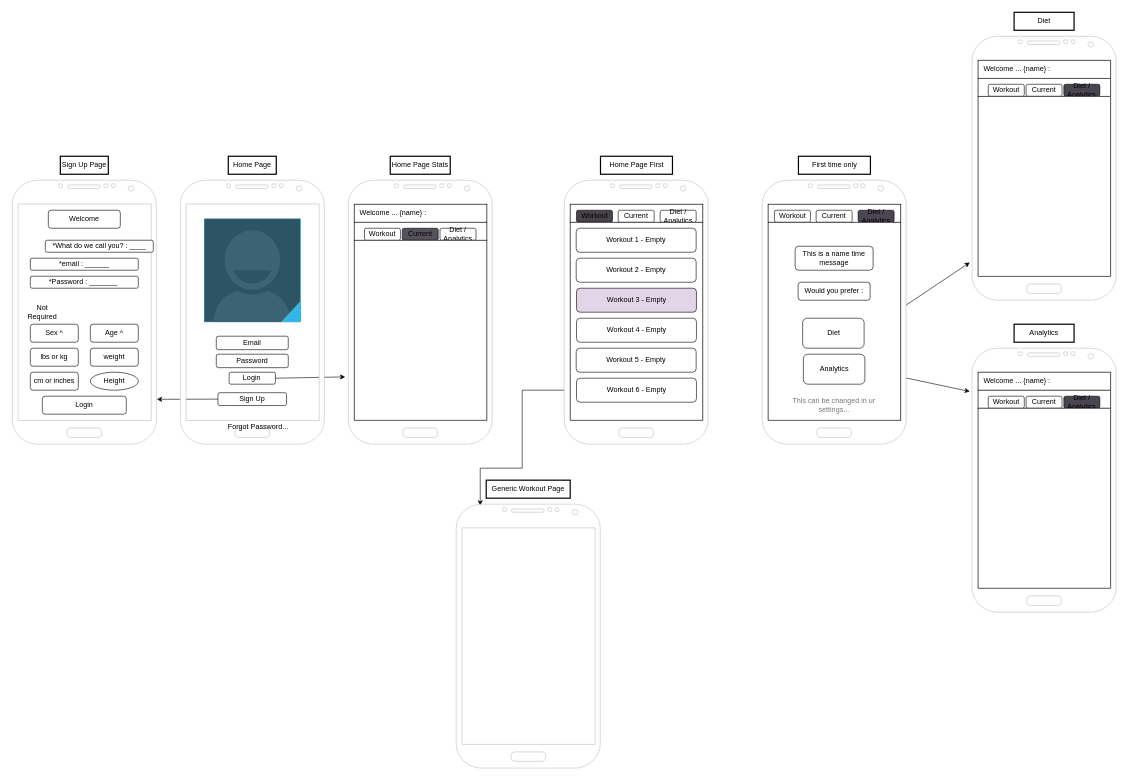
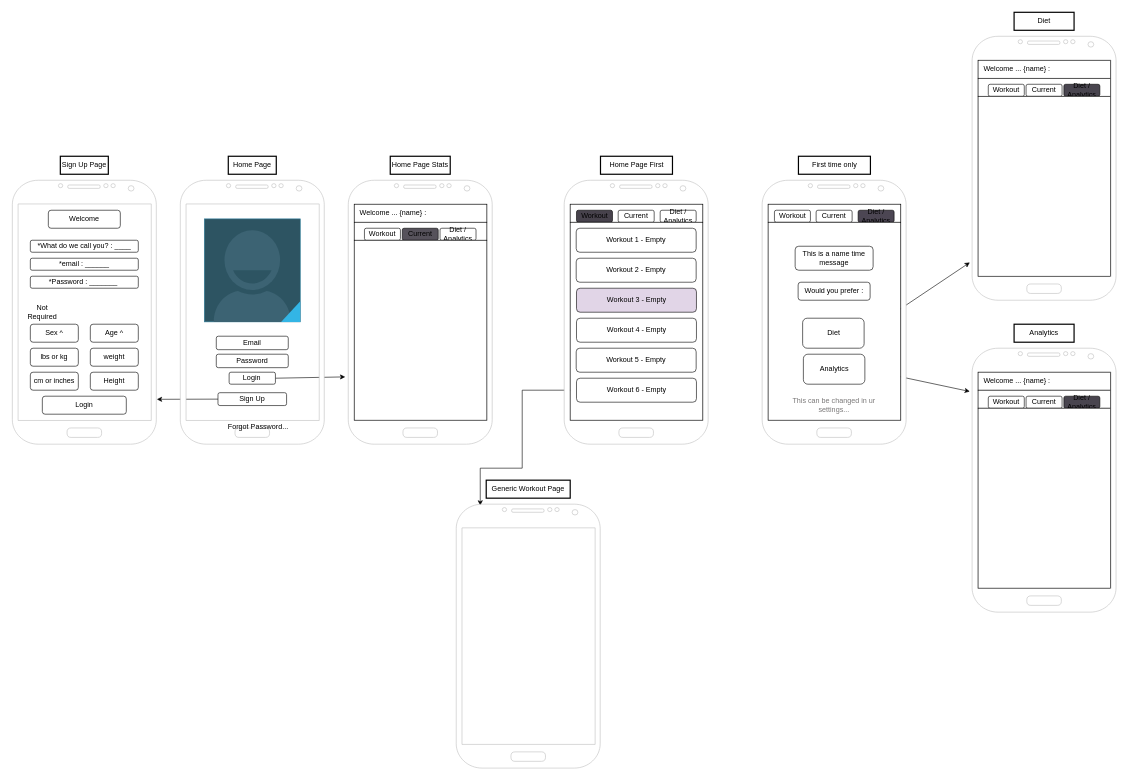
  <mxCell id="0" />
  <mxCell id="1" parent="0" />
  <mxCell id="2" value="" style="endArrow=classic;html=1;rounded=0;exitX=0;exitY=0.5;exitDx=0;exitDy=0;entryX=0.167;entryY=0.005;entryDx=0;entryDy=0;entryPerimeter=0;" edge="1" parent="1" source="44" target="80"><mxGeometry width="50" height="50" relative="1" as="geometry"><mxPoint x="1070" y="690" as="sourcePoint" /><mxPoint x="1120" y="640" as="targetPoint" /><Array as="points"><mxPoint x="870" y="650" /><mxPoint x="870" y="780" /><mxPoint x="800" y="780" /></Array></mxGeometry></mxCell>
  <mxCell id="3" value="" style="endArrow=classic;html=1;rounded=0;exitX=0;exitY=0.5;exitDx=0;exitDy=0;entryX=1.004;entryY=0.83;entryDx=0;entryDy=0;entryPerimeter=0;" edge="1" parent="1" source="59" target="65"><mxGeometry width="50" height="50" relative="1" as="geometry"><mxPoint x="270" y="690" as="sourcePoint" /><mxPoint x="280" y="660" as="targetPoint" /></mxGeometry></mxCell>
  <mxCell id="4" value="" style="endArrow=classic;html=1;rounded=0;entryX=-0.021;entryY=0.745;entryDx=0;entryDy=0;entryPerimeter=0;exitX=1;exitY=0.5;exitDx=0;exitDy=0;" edge="1" parent="1" source="62" target="46"><mxGeometry width="50" height="50" relative="1" as="geometry"><mxPoint x="480" y="607.56" as="sourcePoint" /><mxPoint x="530" y="557.56" as="targetPoint" /></mxGeometry></mxCell>
  <mxCell id="5" value="" style="group" vertex="1" connectable="0" parent="1"><mxGeometry x="1620" y="20" width="240" height="530" as="geometry" /></mxCell>
  <mxCell id="6" value="" style="group" vertex="1" connectable="0" parent="5"><mxGeometry width="240" height="480" as="geometry" /></mxCell>
  <mxCell id="7" value="" style="verticalLabelPosition=bottom;verticalAlign=top;html=1;shadow=0;dashed=0;strokeWidth=1;shape=mxgraph.android.phone2;strokeColor=#c0c0c0;" vertex="1" parent="6"><mxGeometry y="40" width="240" height="440" as="geometry" /></mxCell>
  <mxCell id="8" value="Diet" style="text;html=1;strokeColor=default;fillColor=none;align=center;verticalAlign=middle;whiteSpace=wrap;rounded=0;strokeWidth=2;" vertex="1" parent="6"><mxGeometry x="70" width="100" height="30" as="geometry" /></mxCell>
  <mxCell id="9" value="" style="rounded=0;whiteSpace=wrap;html=1;strokeWidth=1;perimeterSpacing=0;fillStyle=solid;" vertex="1" parent="6"><mxGeometry x="10" y="80" width="221" height="30" as="geometry" /></mxCell>
  <mxCell id="10" value="Welcome ... {name} :" style="text;html=1;strokeColor=none;fillColor=none;align=center;verticalAlign=middle;whiteSpace=wrap;rounded=0;" vertex="1" parent="6"><mxGeometry x="10" y="80" width="130" height="30" as="geometry" /></mxCell>
  <mxCell id="11" value="" style="rounded=0;whiteSpace=wrap;html=1;strokeWidth=1;perimeterSpacing=0;fillStyle=solid;" vertex="1" parent="6"><mxGeometry x="10" y="110" width="221" height="30" as="geometry" /></mxCell>
  <mxCell id="12" value="Workout" style="rounded=1;whiteSpace=wrap;html=1;" vertex="1" parent="6"><mxGeometry x="27" y="120" width="60" height="20" as="geometry" /></mxCell>
  <mxCell id="13" value="Current" style="rounded=1;whiteSpace=wrap;html=1;fillColor=default;fillStyle=auto;" vertex="1" parent="6"><mxGeometry x="90" y="120" width="60" height="20" as="geometry" /></mxCell>
  <mxCell id="14" value="Diet / Analytics" style="rounded=1;whiteSpace=wrap;html=1;fillColor=#49454f;" vertex="1" parent="6"><mxGeometry x="153" y="120" width="60" height="20" as="geometry" /></mxCell>
  <mxCell id="15" value="" style="rounded=0;whiteSpace=wrap;html=1;" vertex="1" parent="6"><mxGeometry x="10" y="140" width="221" height="300" as="geometry" /></mxCell>
  <mxCell id="16" value="" style="endArrow=classic;html=1;rounded=0;exitX=1;exitY=0.5;exitDx=0;exitDy=0;entryX=-0.016;entryY=0.857;entryDx=0;entryDy=0;entryPerimeter=0;" edge="1" parent="1" source="28" target="7"><mxGeometry width="50" height="50" relative="1" as="geometry"><mxPoint x="1540" y="520" as="sourcePoint" /><mxPoint x="1590" y="470" as="targetPoint" /></mxGeometry></mxCell>
  <mxCell id="17" value="" style="endArrow=classic;html=1;rounded=0;exitX=1;exitY=0.5;exitDx=0;exitDy=0;entryX=-0.016;entryY=0.164;entryDx=0;entryDy=0;entryPerimeter=0;" edge="1" parent="1" source="29" target="83"><mxGeometry width="50" height="50" relative="1" as="geometry"><mxPoint x="1460" y="618" as="sourcePoint" /><mxPoint x="1636" y="500" as="targetPoint" /></mxGeometry></mxCell>
  <mxCell id="18" value="" style="group" vertex="1" connectable="0" parent="1"><mxGeometry x="1270" y="260" width="240" height="480" as="geometry" /></mxCell>
  <mxCell id="19" value="" style="verticalLabelPosition=bottom;verticalAlign=top;html=1;shadow=0;dashed=0;strokeWidth=1;shape=mxgraph.android.phone2;strokeColor=#c0c0c0;container=0;" vertex="1" parent="18"><mxGeometry y="40" width="240" height="440" as="geometry" /></mxCell>
  <mxCell id="20" value="First time only" style="text;html=1;strokeColor=default;fillColor=none;align=center;verticalAlign=middle;whiteSpace=wrap;rounded=0;strokeWidth=2;container=0;" vertex="1" parent="18"><mxGeometry x="60.5" width="120" height="30" as="geometry" /></mxCell>
  <mxCell id="21" value="" style="rounded=0;whiteSpace=wrap;html=1;strokeWidth=1;perimeterSpacing=0;fillStyle=solid;container=0;" vertex="1" parent="18"><mxGeometry x="10" y="80" width="221" height="30" as="geometry" /></mxCell>
  <mxCell id="22" value="Workout" style="rounded=1;whiteSpace=wrap;html=1;fillColor=default;container=0;" vertex="1" parent="18"><mxGeometry x="20.5" y="90" width="60" height="20" as="geometry" /></mxCell>
  <mxCell id="23" value="Current" style="rounded=1;whiteSpace=wrap;html=1;fillColor=default;gradientColor=none;fillStyle=auto;container=0;" vertex="1" parent="18"><mxGeometry x="90" y="90" width="60" height="20" as="geometry" /></mxCell>
  <mxCell id="24" value="Diet / Analytics" style="rounded=1;whiteSpace=wrap;html=1;fillColor=#4c4653;container=0;" vertex="1" parent="18"><mxGeometry x="160" y="90" width="60" height="20" as="geometry" /></mxCell>
  <mxCell id="25" value="" style="rounded=0;whiteSpace=wrap;html=1;container=0;" vertex="1" parent="18"><mxGeometry x="10" y="110" width="221" height="330" as="geometry" /></mxCell>
  <mxCell id="26" value="This is a name time message" style="rounded=1;whiteSpace=wrap;html=1;container=0;" vertex="1" parent="18"><mxGeometry x="55" y="150" width="130" height="40" as="geometry" /></mxCell>
  <mxCell id="27" value="Would you prefer :" style="rounded=1;whiteSpace=wrap;html=1;container=0;" vertex="1" parent="18"><mxGeometry x="60" y="210" width="120" height="30" as="geometry" /></mxCell>
  <mxCell id="28" value="Diet" style="rounded=1;whiteSpace=wrap;html=1;container=0;" vertex="1" parent="18"><mxGeometry x="67.5" y="270" width="102.5" height="50" as="geometry" /></mxCell>
  <mxCell id="29" value="Analytics" style="rounded=1;whiteSpace=wrap;html=1;container=0;" vertex="1" parent="18"><mxGeometry x="68.75" y="330" width="102.5" height="50" as="geometry" /></mxCell>
  <mxCell id="30" value="This can be changed in ur settings..." style="text;html=1;strokeColor=none;fillColor=none;align=center;verticalAlign=middle;whiteSpace=wrap;rounded=0;fontColor=#797777;container=0;" vertex="1" parent="18"><mxGeometry x="40" y="400" width="160" height="30" as="geometry" /></mxCell>
  <mxCell id="31" value="" style="group" vertex="1" connectable="0" parent="1"><mxGeometry x="940" y="260" width="240" height="480" as="geometry" /></mxCell>
  <mxCell id="32" value="" style="verticalLabelPosition=bottom;verticalAlign=top;html=1;shadow=0;dashed=0;strokeWidth=1;shape=mxgraph.android.phone2;strokeColor=#c0c0c0;container=0;" vertex="1" parent="31"><mxGeometry y="40" width="240" height="440" as="geometry" /></mxCell>
  <mxCell id="33" value="Home Page First" style="text;html=1;strokeColor=default;fillColor=none;align=center;verticalAlign=middle;whiteSpace=wrap;rounded=0;strokeWidth=2;container=0;" vertex="1" parent="31"><mxGeometry x="60.5" width="120" height="30" as="geometry" /></mxCell>
  <mxCell id="34" value="" style="rounded=0;whiteSpace=wrap;html=1;strokeWidth=1;perimeterSpacing=0;fillStyle=solid;container=0;" vertex="1" parent="31"><mxGeometry x="10" y="80" width="221" height="30" as="geometry" /></mxCell>
  <mxCell id="35" value="Workout" style="rounded=1;whiteSpace=wrap;html=1;fillColor=#47424c;container=0;" vertex="1" parent="31"><mxGeometry x="20.5" y="90" width="60" height="20" as="geometry" /></mxCell>
  <mxCell id="36" value="Current" style="rounded=1;whiteSpace=wrap;html=1;fillColor=default;gradientColor=none;fillStyle=auto;container=0;" vertex="1" parent="31"><mxGeometry x="90" y="90" width="60" height="20" as="geometry" /></mxCell>
  <mxCell id="37" value="Diet / Analytics" style="rounded=1;whiteSpace=wrap;html=1;container=0;" vertex="1" parent="31"><mxGeometry x="160" y="90" width="60" height="20" as="geometry" /></mxCell>
  <mxCell id="38" value="" style="rounded=0;whiteSpace=wrap;html=1;container=0;" vertex="1" parent="31"><mxGeometry x="10" y="110" width="221" height="330" as="geometry" /></mxCell>
  <mxCell id="39" value="Workout 1 - Empty" style="rounded=1;whiteSpace=wrap;html=1;container=0;" vertex="1" parent="31"><mxGeometry x="20" y="120" width="200" height="40" as="geometry" /></mxCell>
  <mxCell id="40" value="Workout 2 - Empty" style="rounded=1;whiteSpace=wrap;html=1;container=0;" vertex="1" parent="31"><mxGeometry x="20" y="170" width="200" height="40" as="geometry" /></mxCell>
  <mxCell id="41" value="Workout 3 - Empty" style="rounded=1;whiteSpace=wrap;html=1;container=0;fillColor=#e1d5e7;" vertex="1" parent="31"><mxGeometry x="20.5" y="220" width="200" height="40" as="geometry" /></mxCell>
  <mxCell id="42" value="Workout 4 - Empty" style="rounded=1;whiteSpace=wrap;html=1;container=0;" vertex="1" parent="31"><mxGeometry x="20.5" y="270" width="200" height="40" as="geometry" /></mxCell>
  <mxCell id="43" value="Workout 5 - Empty" style="rounded=1;whiteSpace=wrap;html=1;container=0;" vertex="1" parent="31"><mxGeometry x="20" y="320" width="200" height="40" as="geometry" /></mxCell>
  <mxCell id="44" value="Workout 6 - Empty" style="rounded=1;whiteSpace=wrap;html=1;container=0;" vertex="1" parent="31"><mxGeometry x="20.5" y="370" width="200" height="40" as="geometry" /></mxCell>
  <mxCell id="45" value="" style="group" vertex="1" connectable="0" parent="1"><mxGeometry x="580" y="260" width="240" height="480" as="geometry" /></mxCell>
  <mxCell id="46" value="" style="verticalLabelPosition=bottom;verticalAlign=top;html=1;shadow=0;dashed=0;strokeWidth=1;shape=mxgraph.android.phone2;strokeColor=#c0c0c0;container=0;" vertex="1" parent="45"><mxGeometry y="40" width="240" height="440" as="geometry" /></mxCell>
  <mxCell id="47" value="Home Page Stats" style="text;html=1;strokeColor=default;fillColor=none;align=center;verticalAlign=middle;whiteSpace=wrap;rounded=0;strokeWidth=2;container=0;" vertex="1" parent="45"><mxGeometry x="70" width="100" height="30" as="geometry" /></mxCell>
  <mxCell id="48" value="" style="rounded=0;whiteSpace=wrap;html=1;strokeWidth=1;perimeterSpacing=0;fillStyle=solid;container=0;" vertex="1" parent="45"><mxGeometry x="10" y="80" width="221" height="30" as="geometry" /></mxCell>
  <mxCell id="49" value="Welcome ... {name} :" style="text;html=1;strokeColor=none;fillColor=none;align=center;verticalAlign=middle;whiteSpace=wrap;rounded=0;container=0;" vertex="1" parent="45"><mxGeometry x="10" y="80" width="130" height="30" as="geometry" /></mxCell>
  <mxCell id="50" value="" style="rounded=0;whiteSpace=wrap;html=1;strokeWidth=1;perimeterSpacing=0;fillStyle=solid;container=0;" vertex="1" parent="45"><mxGeometry x="10" y="110" width="221" height="30" as="geometry" /></mxCell>
  <mxCell id="51" value="Workout" style="rounded=1;whiteSpace=wrap;html=1;container=0;" vertex="1" parent="45"><mxGeometry x="27" y="120" width="60" height="20" as="geometry" /></mxCell>
  <mxCell id="52" value="Current" style="rounded=1;whiteSpace=wrap;html=1;fillColor=#56525b;container=0;" vertex="1" parent="45"><mxGeometry x="90" y="120" width="60" height="20" as="geometry" /></mxCell>
  <mxCell id="53" value="Diet / Analytics" style="rounded=1;whiteSpace=wrap;html=1;container=0;" vertex="1" parent="45"><mxGeometry x="153" y="120" width="60" height="20" as="geometry" /></mxCell>
  <mxCell id="54" value="" style="rounded=0;whiteSpace=wrap;html=1;container=0;" vertex="1" parent="45"><mxGeometry x="10" y="140" width="221" height="300" as="geometry" /></mxCell>
  <mxCell id="55" value="" style="group" vertex="1" connectable="0" parent="1"><mxGeometry x="300" y="260" width="240" height="480" as="geometry" /></mxCell>
  <mxCell id="56" value="Home Page" style="text;html=1;strokeColor=default;fillColor=none;align=center;verticalAlign=middle;whiteSpace=wrap;rounded=0;strokeWidth=2;container=0;" vertex="1" parent="55"><mxGeometry x="80" width="80" height="30" as="geometry" /></mxCell>
  <mxCell id="57" value="" style="verticalLabelPosition=bottom;verticalAlign=top;html=1;shadow=0;dashed=0;strokeWidth=1;shape=mxgraph.android.phone2;strokeColor=#c0c0c0;container=0;" vertex="1" parent="55"><mxGeometry y="40" width="240" height="440" as="geometry" /></mxCell>
  <mxCell id="58" value="" style="verticalLabelPosition=bottom;verticalAlign=top;html=1;shadow=0;dashed=0;strokeWidth=1;shape=mxgraph.android.contact_badge_focused;sketch=0;container=0;" vertex="1" parent="55"><mxGeometry x="40" y="104.39" width="160" height="171.707" as="geometry" /></mxCell>
  <mxCell id="59" value="Sign Up" style="rounded=1;whiteSpace=wrap;html=1;container=0;" vertex="1" parent="55"><mxGeometry x="62.82" y="394.146" width="114.37" height="21.463" as="geometry" /></mxCell>
  <mxCell id="60" value="Email" style="rounded=1;whiteSpace=wrap;html=1;container=0;" vertex="1" parent="55"><mxGeometry x="60" y="300" width="120" height="22.44" as="geometry" /></mxCell>
  <mxCell id="61" value="Password" style="rounded=1;whiteSpace=wrap;html=1;container=0;" vertex="1" parent="55"><mxGeometry x="60" y="330" width="120" height="22.44" as="geometry" /></mxCell>
  <mxCell id="62" value="Login" style="rounded=1;whiteSpace=wrap;html=1;container=0;" vertex="1" parent="55"><mxGeometry x="81.41" y="360" width="77.18" height="20" as="geometry" /></mxCell>
  <mxCell id="63" value="Forgot Password..." style="text;html=1;strokeColor=none;fillColor=none;align=center;verticalAlign=middle;whiteSpace=wrap;rounded=0;container=0;" vertex="1" parent="55"><mxGeometry x="76.25" y="435.61" width="107.5" height="30" as="geometry" /></mxCell>
  <mxCell id="64" value="" style="group" vertex="1" connectable="0" parent="1"><mxGeometry y="260" width="240" height="480" as="geometry" x="20" /></mxCell>
  <mxCell id="65" value="" style="verticalLabelPosition=bottom;verticalAlign=top;html=1;shadow=0;dashed=0;strokeWidth=1;shape=mxgraph.android.phone2;strokeColor=#c0c0c0;container=0;" vertex="1" parent="64"><mxGeometry y="40" width="240" height="440" as="geometry" /></mxCell>
  <mxCell id="66" value="Sign Up Page" style="text;html=1;strokeColor=default;fillColor=none;align=center;verticalAlign=middle;whiteSpace=wrap;rounded=0;strokeWidth=2;container=0;" vertex="1" parent="64"><mxGeometry x="80" width="80" height="30" as="geometry" /></mxCell>
  <mxCell id="67" value="&amp;nbsp;Welcome&amp;nbsp;" style="rounded=1;whiteSpace=wrap;html=1;container=0;" vertex="1" parent="64"><mxGeometry x="60" y="90" width="120" height="30" as="geometry" /></mxCell>
- <mxCell id="68" value="*What do we call you? : ____" style="rounded=1;whiteSpace=wrap;html=1;container=0;" vertex="1" parent="64"><mxGeometry x="55" y="140" width="180" height="20" as="geometry" /></mxCell>
+ <mxCell id="68" value="*What do we call you? : ____" style="rounded=1;whiteSpace=wrap;html=1;container=0;" vertex="1" parent="64"><mxGeometry x="30" y="140" width="180" height="20" as="geometry" /></mxCell>
  <mxCell id="69" value="*email : ______" style="rounded=1;whiteSpace=wrap;html=1;container=0;" vertex="1" parent="64"><mxGeometry x="30" y="170" width="180" height="20" as="geometry" /></mxCell>
  <mxCell id="70" value="*Password : _______&amp;nbsp;" style="rounded=1;whiteSpace=wrap;html=1;container=0;" vertex="1" parent="64"><mxGeometry x="30" y="200" width="180" height="20" as="geometry" /></mxCell>
  <mxCell id="71" value="Sex ^" style="rounded=1;whiteSpace=wrap;html=1;container=0;" vertex="1" parent="64"><mxGeometry x="30" y="280" width="80" height="30" as="geometry" /></mxCell>
  <mxCell id="72" value="Age ^" style="rounded=1;whiteSpace=wrap;html=1;container=0;" vertex="1" parent="64"><mxGeometry x="130" y="280" width="80" height="30" as="geometry" /></mxCell>
  <mxCell id="73" value="lbs or kg" style="rounded=1;whiteSpace=wrap;html=1;container=0;" vertex="1" parent="64"><mxGeometry x="30" y="320" width="80" height="30" as="geometry" /></mxCell>
  <mxCell id="74" value="weight" style="rounded=1;whiteSpace=wrap;html=1;container=0;" vertex="1" parent="64"><mxGeometry x="130" y="320" width="80" height="30" as="geometry" /></mxCell>
  <mxCell id="75" value="cm or inches" style="rounded=1;whiteSpace=wrap;html=1;container=0;" vertex="1" parent="64"><mxGeometry x="30" y="360" width="80" height="30" as="geometry" /></mxCell>
- <mxCell id="76" value="Height" style="ellipse;whiteSpace=wrap;html=1;container=0;" vertex="1" parent="64"><mxGeometry x="130" y="360" width="80" height="30" as="geometry" /></mxCell>
+ <mxCell id="76" value="Height" style="rounded=1;whiteSpace=wrap;html=1;container=0;" vertex="1" parent="64"><mxGeometry x="130" y="360" width="80" height="30" as="geometry" /></mxCell>
  <mxCell id="77" value="Login" style="rounded=1;whiteSpace=wrap;html=1;container=0;" vertex="1" parent="64"><mxGeometry x="50" y="400" width="140" height="30" as="geometry" /></mxCell>
  <mxCell id="78" value="Not Required" style="text;html=1;strokeColor=none;fillColor=none;align=center;verticalAlign=middle;whiteSpace=wrap;rounded=0;container=0;" vertex="1" parent="64"><mxGeometry x="20" y="250" width="60" height="20" as="geometry" /></mxCell>
  <mxCell id="79" value="" style="group" vertex="1" connectable="0" parent="1"><mxGeometry x="760" y="800" width="240" height="480" as="geometry" /></mxCell>
  <mxCell id="80" value="" style="verticalLabelPosition=bottom;verticalAlign=top;html=1;shadow=0;dashed=0;strokeWidth=1;shape=mxgraph.android.phone2;strokeColor=#c0c0c0;container=0;" vertex="1" parent="79"><mxGeometry y="40" width="240" height="440" as="geometry" /></mxCell>
  <mxCell id="81" value="Generic Workout Page" style="text;html=1;strokeColor=default;fillColor=none;align=center;verticalAlign=middle;whiteSpace=wrap;rounded=0;strokeWidth=2;container=0;" vertex="1" parent="79"><mxGeometry x="50" width="140" height="30" as="geometry" /></mxCell>
  <mxCell id="82" value="" style="group" vertex="1" connectable="0" parent="1"><mxGeometry x="1620" y="540" width="240" height="480" as="geometry" /></mxCell>
  <mxCell id="83" value="" style="verticalLabelPosition=bottom;verticalAlign=top;html=1;shadow=0;dashed=0;strokeWidth=1;shape=mxgraph.android.phone2;strokeColor=#c0c0c0;container=0;" vertex="1" parent="82"><mxGeometry y="40" width="240" height="440" as="geometry" /></mxCell>
  <mxCell id="84" value="Analytics" style="text;html=1;strokeColor=default;fillColor=none;align=center;verticalAlign=middle;whiteSpace=wrap;rounded=0;strokeWidth=2;container=0;" vertex="1" parent="82"><mxGeometry x="70" width="100" height="30" as="geometry" /></mxCell>
  <mxCell id="85" value="" style="rounded=0;whiteSpace=wrap;html=1;strokeWidth=1;perimeterSpacing=0;fillStyle=solid;container=0;" vertex="1" parent="82"><mxGeometry x="10" y="80" width="221" height="30" as="geometry" /></mxCell>
  <mxCell id="86" value="Welcome ... {name} :" style="text;html=1;strokeColor=none;fillColor=none;align=center;verticalAlign=middle;whiteSpace=wrap;rounded=0;container=0;" vertex="1" parent="82"><mxGeometry x="10" y="80" width="130" height="30" as="geometry" /></mxCell>
  <mxCell id="87" value="" style="rounded=0;whiteSpace=wrap;html=1;strokeWidth=1;perimeterSpacing=0;fillStyle=solid;container=0;" vertex="1" parent="82"><mxGeometry x="10" y="110" width="221" height="30" as="geometry" /></mxCell>
  <mxCell id="88" value="Workout" style="rounded=1;whiteSpace=wrap;html=1;container=0;" vertex="1" parent="82"><mxGeometry x="27" y="120" width="60" height="20" as="geometry" /></mxCell>
  <mxCell id="89" value="Current" style="rounded=1;whiteSpace=wrap;html=1;fillColor=default;fillStyle=auto;container=0;" vertex="1" parent="82"><mxGeometry x="90" y="120" width="60" height="20" as="geometry" /></mxCell>
  <mxCell id="90" value="Diet / Analytics" style="rounded=1;whiteSpace=wrap;html=1;fillColor=#49454f;container=0;" vertex="1" parent="82"><mxGeometry x="153" y="120" width="60" height="20" as="geometry" /></mxCell>
  <mxCell id="91" value="" style="rounded=0;whiteSpace=wrap;html=1;container=0;" vertex="1" parent="82"><mxGeometry x="10" y="140" width="221" height="300" as="geometry" /></mxCell>
